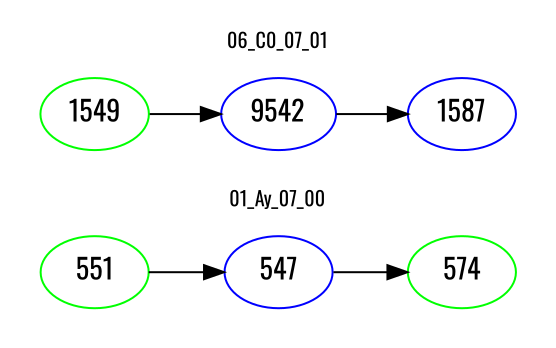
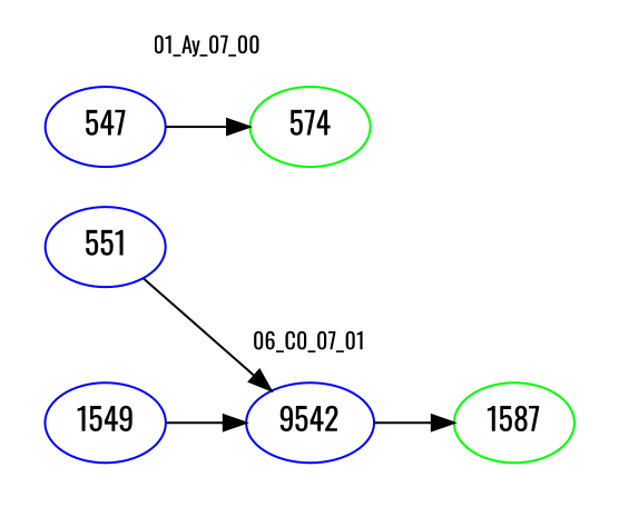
  digraph {
    fontname=Oswald
    rankdir=LR
    node [color=blue fontname=Oswald]
    edge [color=black fontname=Oswald]
-   n1 [color=green label=551]
+   n1 [label=551]
    n2 [label=547]
    n3 [color=green label=574]
-   n4 [color=green label=1549]
+   n4 [label=1549]
    n5 [label=9542]
-   n6 [label=1587]
+   n6 [color=green label=1587]
    subgraph cluster_1 {
      color=white
      fontsize=10
      label="01_Ay_07_00"
      n1
      n2
      n3
    }
    subgraph cluster_2 {
      color=white
      fontsize=10
      label="06_C0_07_01"
      n4
      n5
      n6
    }
-   n1 -> n2
+   n1 -> n5
    n2 -> n3
    n4 -> n5
    n5 -> n6
  }
